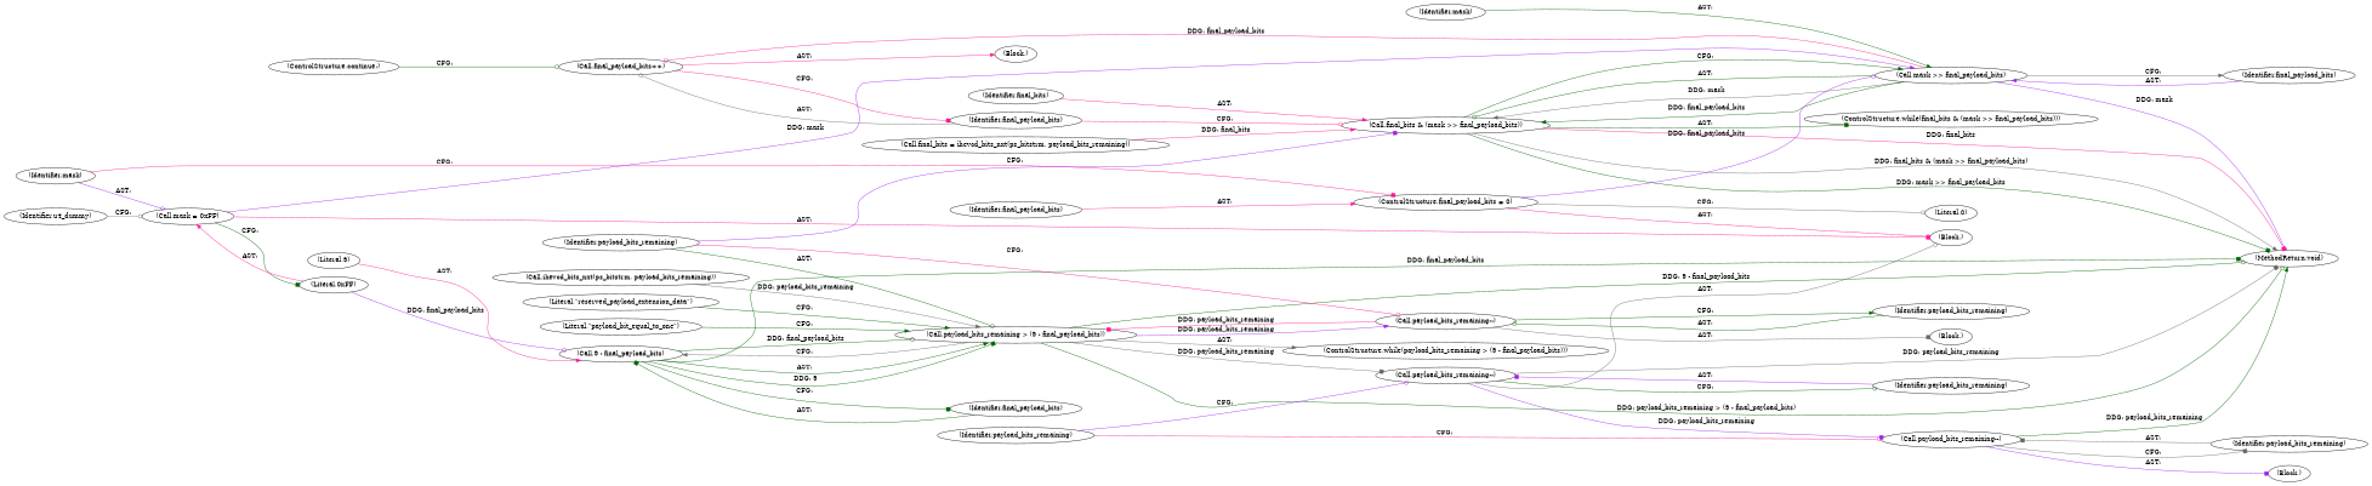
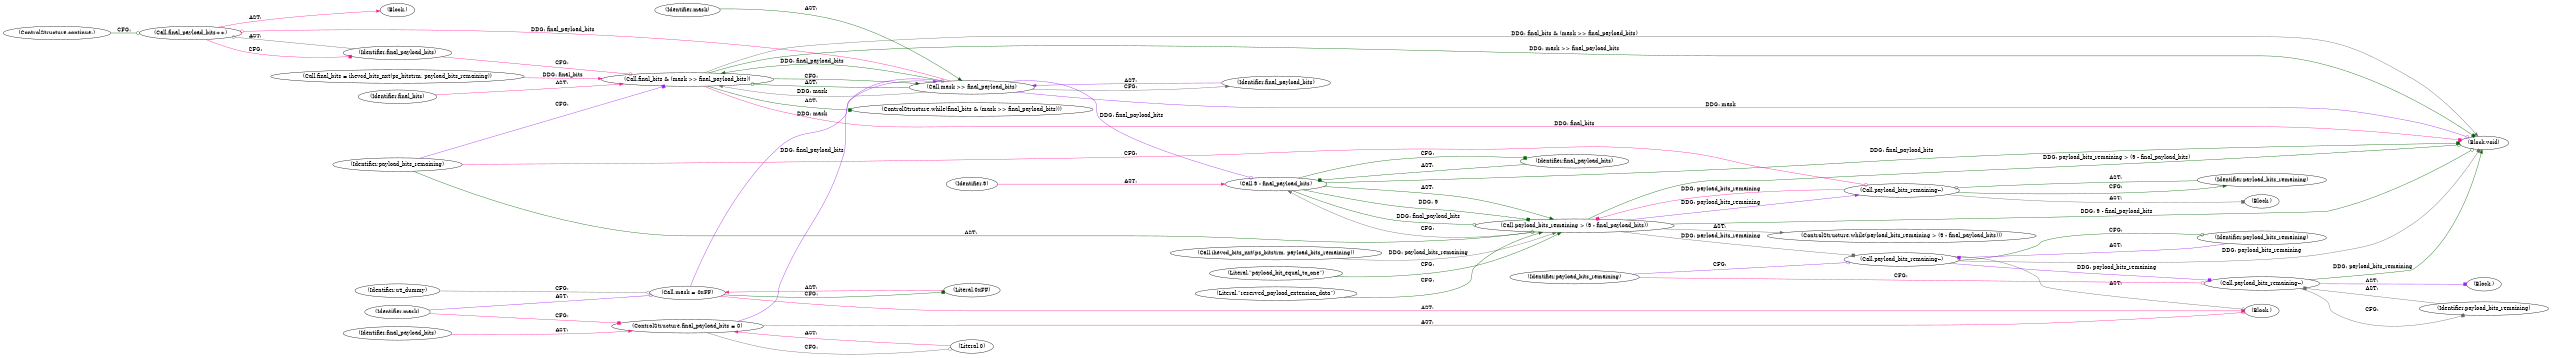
  digraph {
    rankdir=LR
    edge [arrowhead=normal color=darkgreen]
    n1 [label="(Call,final_payload_bits++)"]
    n2 [label="(Block,)"]
    n3 [label="(Identifier,final_payload_bits)"]
    n4 [label="(Call,mask >> final_payload_bits)"]
    n5 [label="(Call,final_bits & (mask >> final_payload_bits))"]
    n6 [label="(Call,9 - final_payload_bits)"]
    n7 [label="(Identifier,final_payload_bits)"]
-   n8 [label="(MethodReturn,void)"]
+   n8 [label="(Block,void)"]
    n9 [label="(ControlStructure,while(final_bits & (mask >> final_payload_bits)))"]
    n10 [label="(Call,payload_bits_remaining > (9 - final_payload_bits))"]
    n11 [label="(Identifier,final_payload_bits)"]
    n12 [label="(Call,mask = 0xFF)"]
    n13 [label="(Literal,0xFF)"]
    n14 [label="(Block,)"]
    n15 [label="(ControlStructure,final_payload_bits = 0)"]
    n16 [label="(Literal,0)"]
    n17 [label="(Call,payload_bits_remaining--)"]
    n18 [label="(Call,payload_bits_remaining--)"]
    n19 [label="(ControlStructure,while(payload_bits_remaining > (9 - final_payload_bits)))"]
    n20 [label="(Block,)"]
    n21 [label="(Identifier,payload_bits_remaining)"]
    n22 [label="(Call,payload_bits_remaining--)"]
    n23 [label="(Identifier,payload_bits_remaining)"]
    n24 [label="(Block,)"]
    n25 [label="(Identifier,payload_bits_remaining)"]
    n26 [label="(Call,final_bits = ihevcd_bits_nxt(ps_bitstrm, payload_bits_remaining))"]
    n27 [label="(Identifier,final_bits)"]
-   n28 [label="(Literal,9)"]
+   n28 [label="(Identifier,9)"]
    n29 [label="(ControlStructure,continue;)"]
    n30 [label="(Identifier,final_payload_bits)"]
    n31 [label="(Identifier,payload_bits_remaining)"]
    n32 [label="(Identifier,u4_dummy)"]
    n33 [label="(Identifier,mask)"]
    n34 [label="(Call,ihevcd_bits_nxt(ps_bitstrm, payload_bits_remaining))"]
    n35 [label="(Identifier,mask)"]
    n36 [label="(Identifier,payload_bits_remaining)"]
    n37 [label="(Literal,\"reserved_payload_extension_data\")"]
    n38 [label="(Literal,\"payload_bit_equal_to_one\")"]
    n1 -> n2 [color=deeppink label="AST: "]
    n1 -> n3 [arrowhead=box color=deeppink label="CFG: "]
    n3 -> n1 [arrowhead=odot color=gray40 label="AST: "]
    n3 -> n5 [arrowhead=odot color=deeppink label="CFG: "]
    n4 -> n1 [arrowhead=odot color=deeppink label="DDG: final_payload_bits"]
    n4 -> n5 [arrowhead=odot label="AST: "]
    n4 -> n5 [color=gray40 label="DDG: mask"]
    n4 -> n5 [label="DDG: final_payload_bits"]
-   n13 -> n6 [arrowhead=odot color=purple label="DDG: final_payload_bits"]
+   n4 -> n6 [arrowhead=odot color=purple label="DDG: final_payload_bits"]
    n4 -> n7 [color=gray40 label="CFG: "]
    n4 -> n8 [arrowhead=odot color=purple label="DDG: mask"]
    n5 -> n4 [label="CFG: "]
    n5 -> n8 [arrowhead=box label="DDG: mask >> final_payload_bits"]
    n5 -> n8 [arrowhead=box color=deeppink label="DDG: final_bits"]
    n5 -> n8 [color=gray40 label="DDG: final_bits & (mask >> final_payload_bits)"]
    n5 -> n9 [arrowhead=box label="AST: "]
    n6 -> n8 [arrowhead=box label="DDG: final_payload_bits"]
    n6 -> n10 [label="AST: "]
    n6 -> n10 [arrowhead=box label="DDG: 9"]
    n6 -> n10 [arrowhead=odot label="DDG: final_payload_bits"]
    n6 -> n11 [arrowhead=box label="CFG: "]
    n7 -> n4 [color=purple label="AST: "]
    n10 -> n6 [color=gray40 label="CFG: "]
    n10 -> n8 [arrowhead=odot label="DDG: 9 - final_payload_bits"]
    n10 -> n8 [arrowhead=odot label="DDG: payload_bits_remaining > (9 - final_payload_bits)"]
    n10 -> n17 [color=purple label="DDG: payload_bits_remaining"]
    n10 -> n18 [arrowhead=box color=gray40 label="DDG: payload_bits_remaining"]
    n10 -> n19 [color=gray40 label="AST: "]
    n11 -> n6 [arrowhead=box label="AST: "]
    n12 -> n4 [color=purple label="DDG: mask"]
    n12 -> n13 [arrowhead=box label="CFG: "]
    n12 -> n14 [arrowhead=box color=deeppink label="AST: "]
    n13 -> n12 [color=deeppink label="AST: "]
    n15 -> n4 [arrowhead=odot color=purple label="DDG: final_payload_bits"]
    n15 -> n14 [arrowhead=odot color=deeppink label="AST: "]
    n15 -> n16 [arrowhead=odot color=gray40 label="CFG: "]
+   n16 -> n15 [color=deeppink label="AST: "]
    n17 -> n10 [arrowhead=box color=deeppink label="DDG: payload_bits_remaining"]
    n17 -> n20 [arrowhead=box color=gray40 label="AST: "]
    n17 -> n21 [label="CFG: "]
    n18 -> n8 [arrowhead=box color=gray40 label="DDG: payload_bits_remaining"]
    n18 -> n14 [arrowhead=odot color=gray40 label="AST: "]
    n18 -> n22 [arrowhead=box color=purple label="DDG: payload_bits_remaining"]
    n18 -> n23 [arrowhead=odot label="CFG: "]
    n21 -> n17 [arrowhead=odot label="AST: "]
    n22 -> n8 [label="DDG: payload_bits_remaining"]
    n22 -> n24 [arrowhead=box color=purple label="AST: "]
    n22 -> n25 [arrowhead=box color=gray40 label="CFG: "]
    n23 -> n18 [arrowhead=box color=purple label="AST: "]
    n25 -> n22 [arrowhead=box color=gray40 label="AST: "]
    n26 -> n5 [color=deeppink label="DDG: final_bits"]
    n27 -> n5 [color=deeppink label="AST: "]
    n28 -> n6 [color=deeppink label="AST: "]
    n29 -> n1 [arrowhead=odot label="CFG: "]
    n30 -> n15 [color=deeppink label="AST: "]
    n31 -> n18 [arrowhead=odot color=purple label="CFG: "]
    n31 -> n22 [arrowhead=odot color=deeppink label="CFG: "]
    n32 -> n12 [arrowhead=odot color=gray40 label="CFG: "]
    n33 -> n4 [label="AST: "]
    n34 -> n10 [color=gray40 label="DDG: payload_bits_remaining"]
    n35 -> n12 [arrowhead=odot color=purple label="AST: "]
    n35 -> n15 [arrowhead=box color=deeppink label="CFG: "]
    n36 -> n5 [arrowhead=box color=purple label="CFG: "]
    n36 -> n10 [arrowhead=odot label="AST: "]
    n36 -> n17 [arrowhead=odot color=deeppink label="CFG: "]
    n37 -> n10 [label="CFG: "]
    n38 -> n10 [label="CFG: "]
  }
